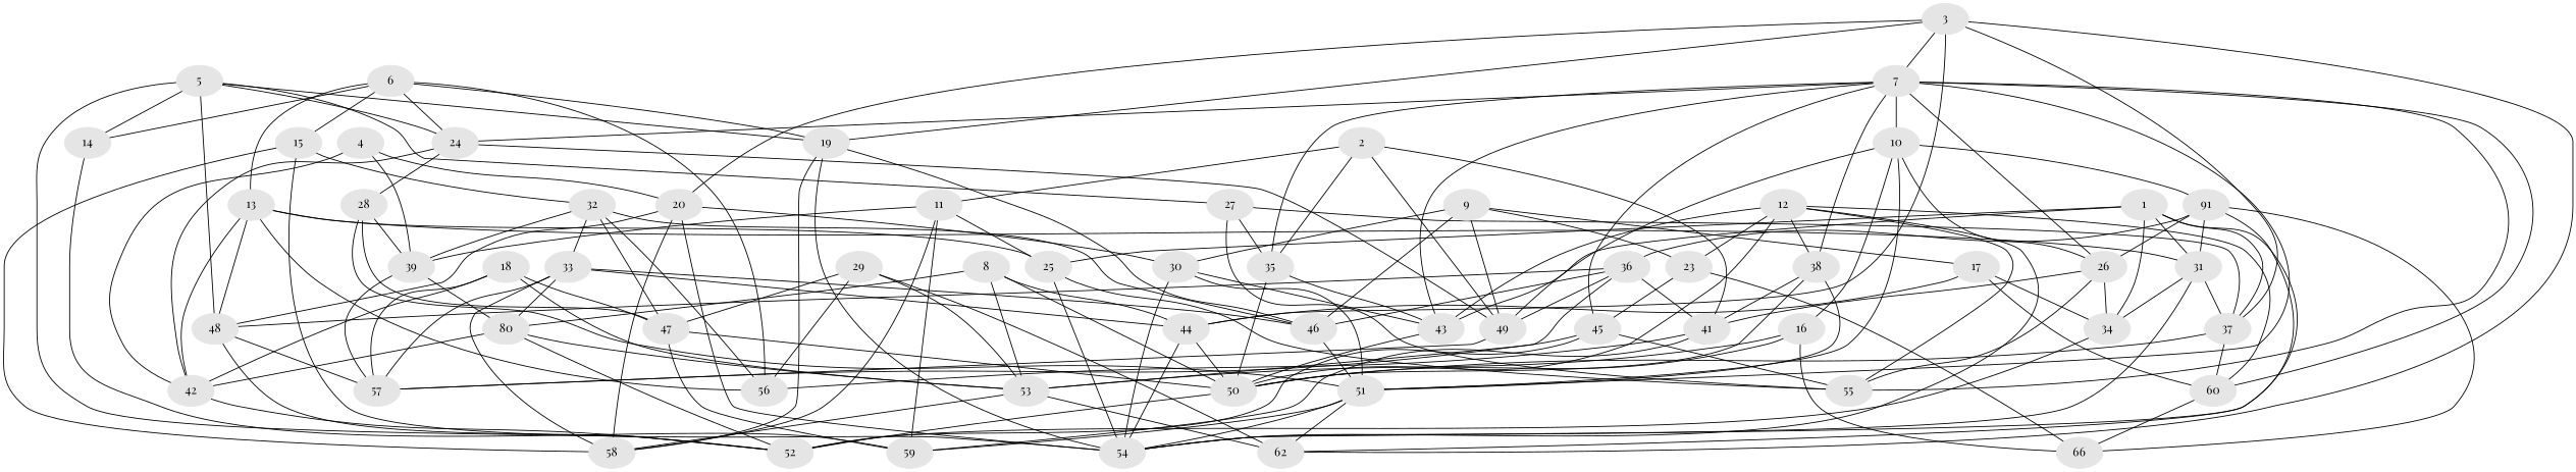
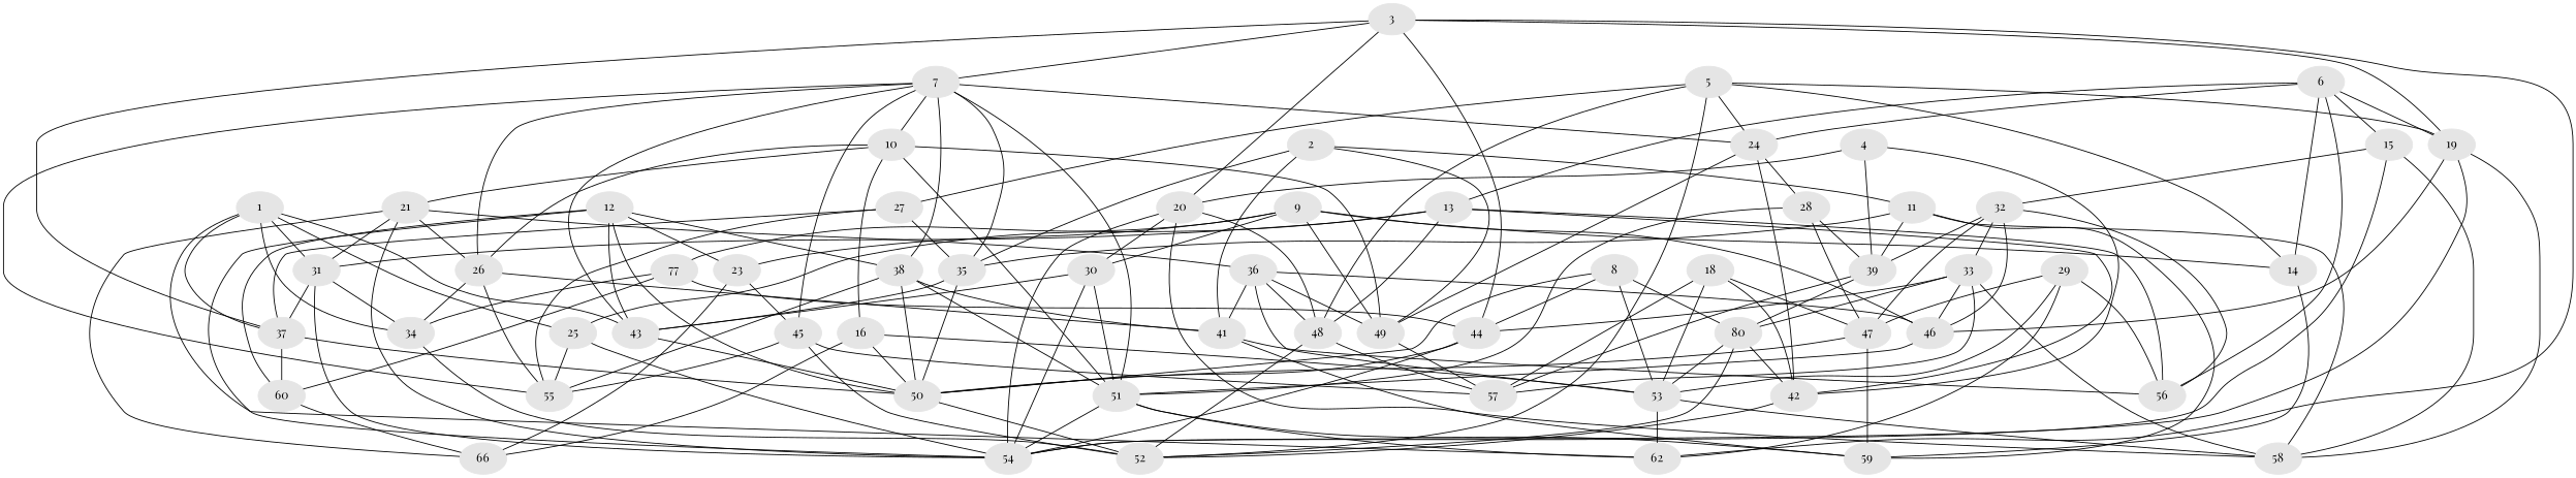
  graph {
    fontname="Playfair Display"
    node [color=gray90 fontname="Playfair Display" style=filled]
    edge [fontname="Playfair Display" weight=1.0]
    1
    25
    31
    34
    37
    43
    62
    55
    54
    52
    60
    50
    2
    11
    35
    41
    49
    39
    58
    59
    56
    57
    3
    19
    20
    44
    7
    46
    48
    30
    23
    45
    n33 [label=66]
    4
    42
    n36 [label=80]
    5
    14
    24
    27
    28
    6
    13
    15
    32
    10
    26
    38
    51
    16
-   21 [label=91]
+   21
    8
    53
    9
-   17
+   17 [label=77]
    36
    12
    47
    33
    18
    29
    1 -- 25
    1 -- 31
    1 -- 34
    1 -- 37
    1 -- 43
    1 -- 62
    25 -- 55
    25 -- 54
    31 -- 34
    31 -- 37
    31 -- 54
    34 -- 52 [weight=2.0]
    37 -- 60
    37 -- 50
    43 -- 50
    60 -- n33 [weight=2.0]
    50 -- 52
    2 -- 11
    2 -- 35
    2 -- 41
    2 -- 49
-   11 -- 25
+   11 -- 35
    11 -- 39
    11 -- 58
    11 -- 59
    35 -- 43
    35 -- 50
    41 -- 59
    41 -- 56
    49 -- 57
    39 -- 57
    39 -- n36
    3 -- 37
    3 -- 62
    3 -- 19
    3 -- 20
    3 -- 44
    3 -- 7
    19 -- 54
    19 -- 58
    19 -- 46
    20 -- 54
    20 -- 58
    20 -- 48
    20 -- 30
    44 -- 54
    44 -- 50
    7 -- 43
    7 -- 55
-   7 -- 60
    7 -- 35
    7 -- 45
    7 -- 24
    7 -- 10
    7 -- 26
    7 -- 38
    7 -- 51
    46 -- 51
    48 -- 52
    48 -- 57
    30 -- 43
    30 -- 54
    30 -- 51 [weight=2.0]
    23 -- 45
    23 -- n33 [weight=2.0]
    45 -- 55
    45 -- 52
    45 -- 57
    4 -- 39
    4 -- 20
    4 -- 42
    42 -- 52
    n36 -- 52
    n36 -- 42
    n36 -- 53
    5 -- 52
    5 -- 19
    5 -- 48
    5 -- 14
    5 -- 24
    5 -- 27
    14 -- 59
    24 -- 49
    24 -- 42
    24 -- 28
    27 -- 37
    27 -- 55
    27 -- 35
    28 -- 39
    28 -- 51
    28 -- 47
    6 -- 56
    6 -- 19
    6 -- 14
    6 -- 24
    6 -- 13
    6 -- 15
    13 -- 25
    13 -- 31
    13 -- 56
    13 -- 48
    13 -- 42
    15 -- 54
    15 -- 58
    15 -- 32
    32 -- 39
    32 -- 56
    32 -- 46
    32 -- 47
    32 -- 33
    10 -- 49
    10 -- 26
    10 -- 51
    10 -- 16
    10 -- 21
    26 -- 34
    26 -- 55
    26 -- 41
-   12 -- 55
+   38 -- 55
    38 -- 50
    38 -- 41
    38 -- 51
    51 -- 62
    51 -- 54
    51 -- 59
    16 -- 50
    16 -- n33
    16 -- 53
    21 -- 31
    21 -- 54
    21 -- n33
    21 -- 26
    21 -- 36
    8 -- 50
    8 -- 44
    8 -- n36
    8 -- 53
    53 -- 62 [weight=2.0]
    53 -- 58
    9 -- 49
    9 -- 46
    9 -- 30
    9 -- 23
+   9 -- 14
    9 -- 17
    17 -- 34
    17 -- 60
    17 -- 44
    36 -- 41
    36 -- 49
    36 -- 46
    36 -- 48
    36 -- 53
    12 -- 43
    12 -- 54
    12 -- 60
    12 -- 50
    12 -- 23
    12 -- 38
    47 -- 50
    47 -- 59
    33 -- 58
    33 -- 57
    33 -- 44
    33 -- 46
    33 -- n36
    18 -- 57
    18 -- 42
    18 -- 53
    18 -- 47
    29 -- 62
    29 -- 56
    29 -- 53
    29 -- 47
  }
